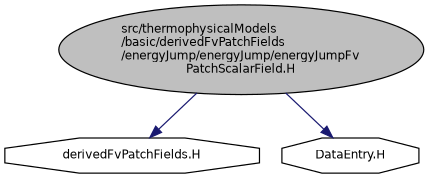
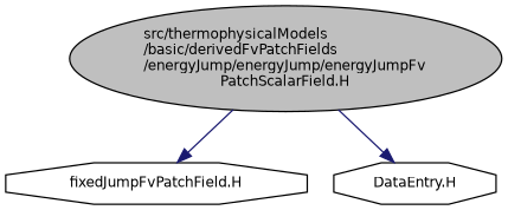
  digraph {
    node [color=black fontname=Helvetica fontsize=10 shape=octagon]
    edge [color=midnightblue fontname=Helvetica fontsize=10 labelfontname=Helvetica labelfontsize=10 style=solid]
    n1 [fillcolor=grey75 fontcolor=black height=0.2 label="src/thermophysicalModels\l/basic/derivedFvPatchFields\l/energyJump/energyJump/energyJumpFv\lPatchScalarField.H" shape=ellipse style=filled width=0.4]
-   n2 [height=0.2 label="derivedFvPatchFields.H" width=0.4]
+   n2 [height=0.2 label="fixedJumpFvPatchField.H" width=0.4]
    n3 [height=0.2 label="DataEntry.H" width=0.4]
    n1 -> n2
    n1 -> n3
  }
